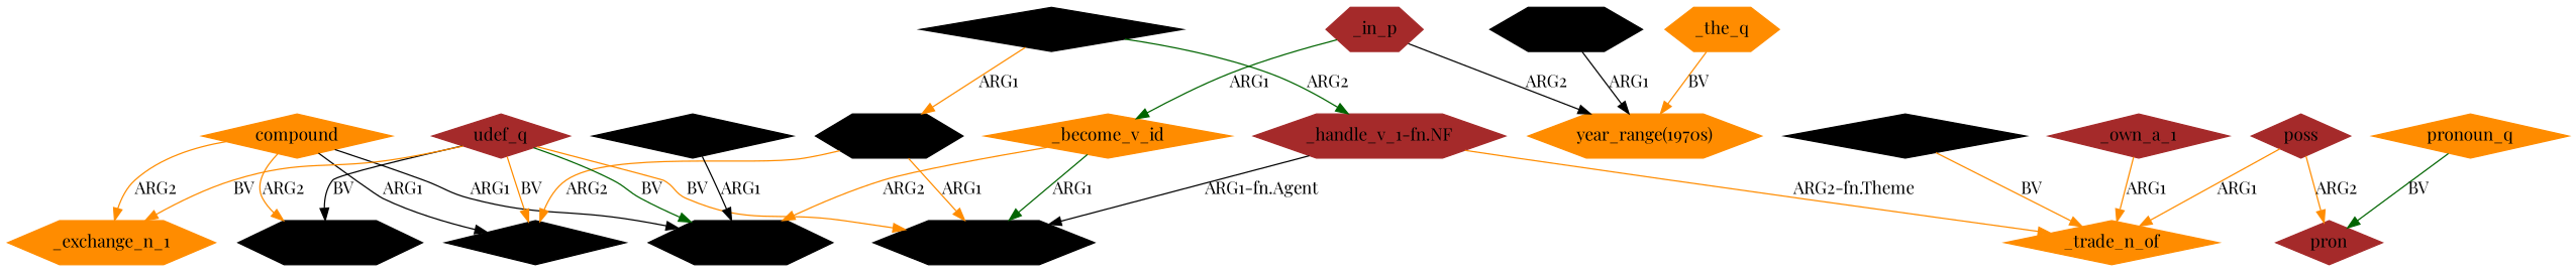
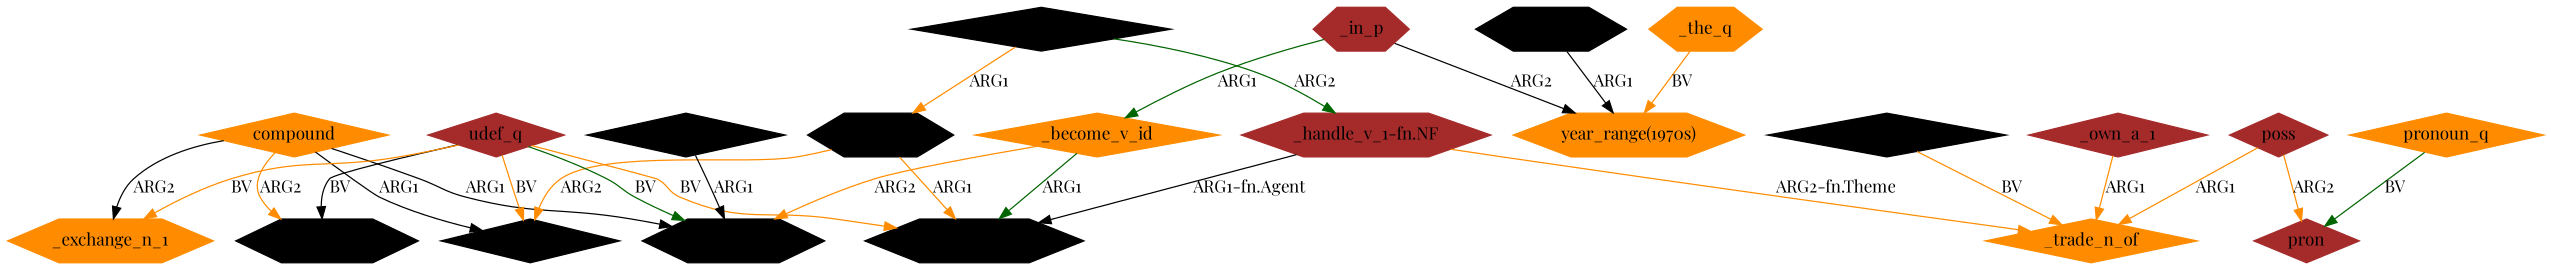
  digraph {
    fontname="Playfair Display"
    node [color=black fontname="Playfair Display" shape=diamond style=filled]
    edge [color=darkorange fontname="Playfair Display"]
    compound [color=darkorange]
    _market_n_1 [shape=hexagon]
    _seat_n_1
    _player_n_of [shape=hexagon]
    _exchange_n_1 [color=darkorange shape=hexagon]
    _seek_v_1 [shape=hexagon]
    _institution_n_1 [shape=hexagon]
    poss [color=brown]
    pron [color=brown]
    _trade_n_of [color=darkorange]
    _become_v_id [color=darkorange]
    udef_q [color=brown]
    _early_a_1 [shape=hexagon]
    "year_range(1970s)" [color=darkorange shape=hexagon]
    "_in+order+to_x"
    "_handle_v_1-fn.NF" [color=brown shape=hexagon]
    def_explicit_q
    _in_p [color=brown shape=hexagon]
    _the_q [color=darkorange shape=hexagon]
    _own_a_1 [color=brown]
    pronoun_q [color=darkorange]
    _active_a_1
    compound -> _market_n_1 [label=ARG2]
    compound -> _seat_n_1 [color=black label=ARG1]
    compound -> _player_n_of [color=black label=ARG1]
-   compound -> _exchange_n_1 [label=ARG2]
+   compound -> _exchange_n_1 [color=black label=ARG2]
    _seek_v_1 -> _seat_n_1 [label=ARG2]
    _seek_v_1 -> _institution_n_1 [label=ARG1]
    poss -> pron [label=ARG2]
    poss -> _trade_n_of [label=ARG1]
    _become_v_id -> _player_n_of [label=ARG2]
    _become_v_id -> _institution_n_1 [color=darkgreen label=ARG1]
    udef_q -> _market_n_1 [color=black label=BV]
    udef_q -> _seat_n_1 [label=BV]
    udef_q -> _player_n_of [color=darkgreen label=BV]
    udef_q -> _exchange_n_1 [label=BV]
    udef_q -> _institution_n_1 [label=BV]
    _early_a_1 -> "year_range(1970s)" [color=black label=ARG1]
    "_in+order+to_x" -> _seek_v_1 [label=ARG1]
    "_in+order+to_x" -> "_handle_v_1-fn.NF" [color=darkgreen label=ARG2]
    "_handle_v_1-fn.NF" -> _institution_n_1 [color=black label="ARG1-fn.Agent"]
    "_handle_v_1-fn.NF" -> _trade_n_of [label="ARG2-fn.Theme"]
    def_explicit_q -> _trade_n_of [label=BV]
    _in_p -> _become_v_id [color=darkgreen label=ARG1]
    _in_p -> "year_range(1970s)" [color=black label=ARG2]
    _the_q -> "year_range(1970s)" [label=BV]
    _own_a_1 -> _trade_n_of [label=ARG1]
    pronoun_q -> pron [color=darkgreen label=BV]
    _active_a_1 -> _player_n_of [color=black label=ARG1]
  }
